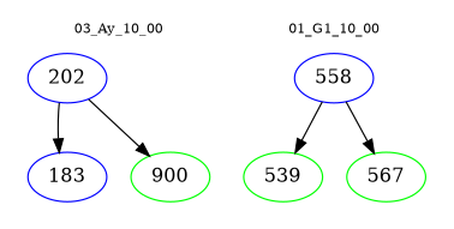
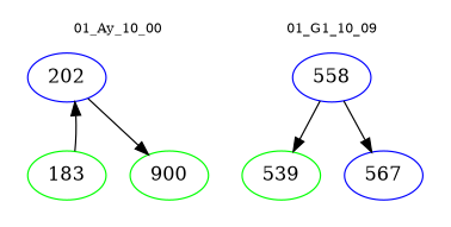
  digraph {
    node [color=blue]
    edge [color=black]
    n1 [label=202]
-   n2 [label=183]
+   n2 [color=green label=183]
    n3 [color=green label=900]
    n4 [label=558]
    n5 [color=green label=539]
-   n6 [color=green label=567]
+   n6 [label=567]
    subgraph cluster_1 {
      color=white
      fontsize=10
-     label="03_Ay_10_00"
+     label="01_Ay_10_00"
      n1
      n2
      n3
    }
    subgraph cluster_2 {
      color=white
      fontsize=10
-     label="01_G1_10_00"
+     label="01_G1_10_09"
      n4
      n5
      n6
    }
-   n1 -> n2
+   n2 -> n1
    n1 -> n3
    n4 -> n5
    n4 -> n6
  }
